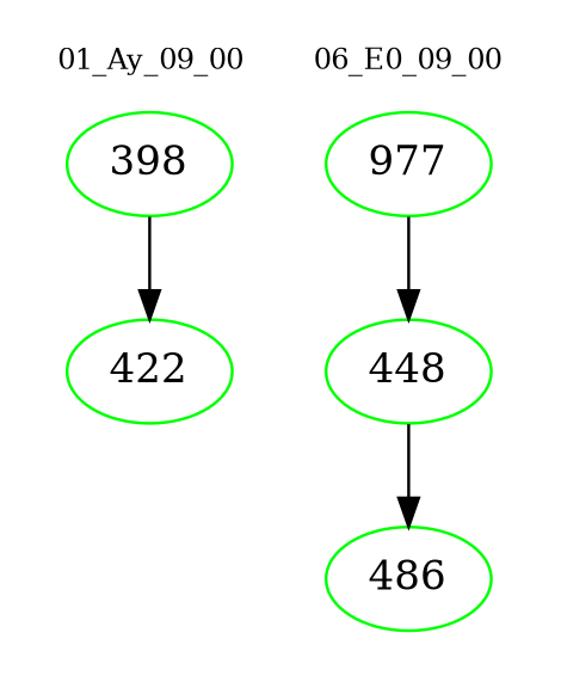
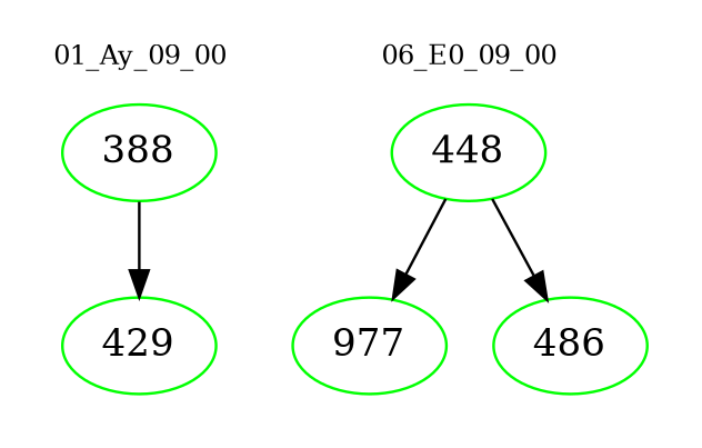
  digraph {
    node [color=green]
    edge [color=black]
-   n1 [label=398]
-   n2 [label=422]
+   n1 [label=388]
+   n2 [label=429]
    n3 [label=977]
    n4 [label=448]
    n5 [label=486]
    subgraph cluster_1 {
      color=white
      fontsize=10
      label="01_Ay_09_00"
      n1
      n2
    }
    subgraph cluster_2 {
      color=white
      fontsize=10
      label="06_E0_09_00"
      n3
      n4
      n5
    }
    n1 -> n2
-   n3 -> n4
+   n4 -> n3
    n4 -> n5
  }
